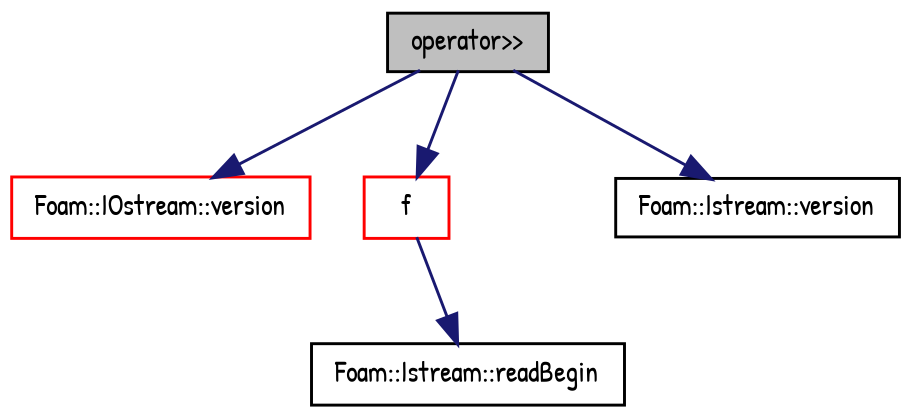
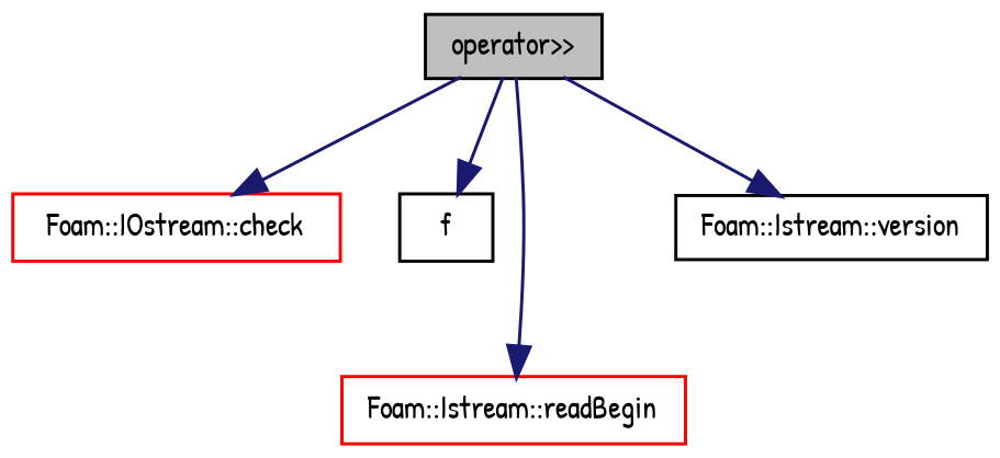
  digraph {
    fontname="Patrick Hand"
    rankdir=TB
    node [color=black fontname="Patrick Hand" fontsize=10 shape=record]
    edge [color=midnightblue fontname="Patrick Hand" fontsize=10 labelfontname=Helvetica labelfontsize=10 style=solid]
    n1 [fillcolor=grey75 fontcolor=black height=0.2 label="operator\>\>" style=filled width=0.4]
-   n2 [color=red height=0.2 label="Foam::IOstream::version" width=0.4]
-   n3 [color=red height=0.2 label=f width=0.4]
-   n4 [height=0.2 label="Foam::Istream::readBegin" width=0.4]
+   n2 [color=red height=0.2 label="Foam::IOstream::check" width=0.4]
+   n3 [height=0.2 label=f width=0.4]
+   n4 [color=red height=0.2 label="Foam::Istream::readBegin" width=0.4]
    n5 [height=0.2 label="Foam::Istream::version" width=0.4]
    n1 -> n2
    n1 -> n3
-   n3 -> n4
+   n1 -> n4
    n1 -> n5
  }
